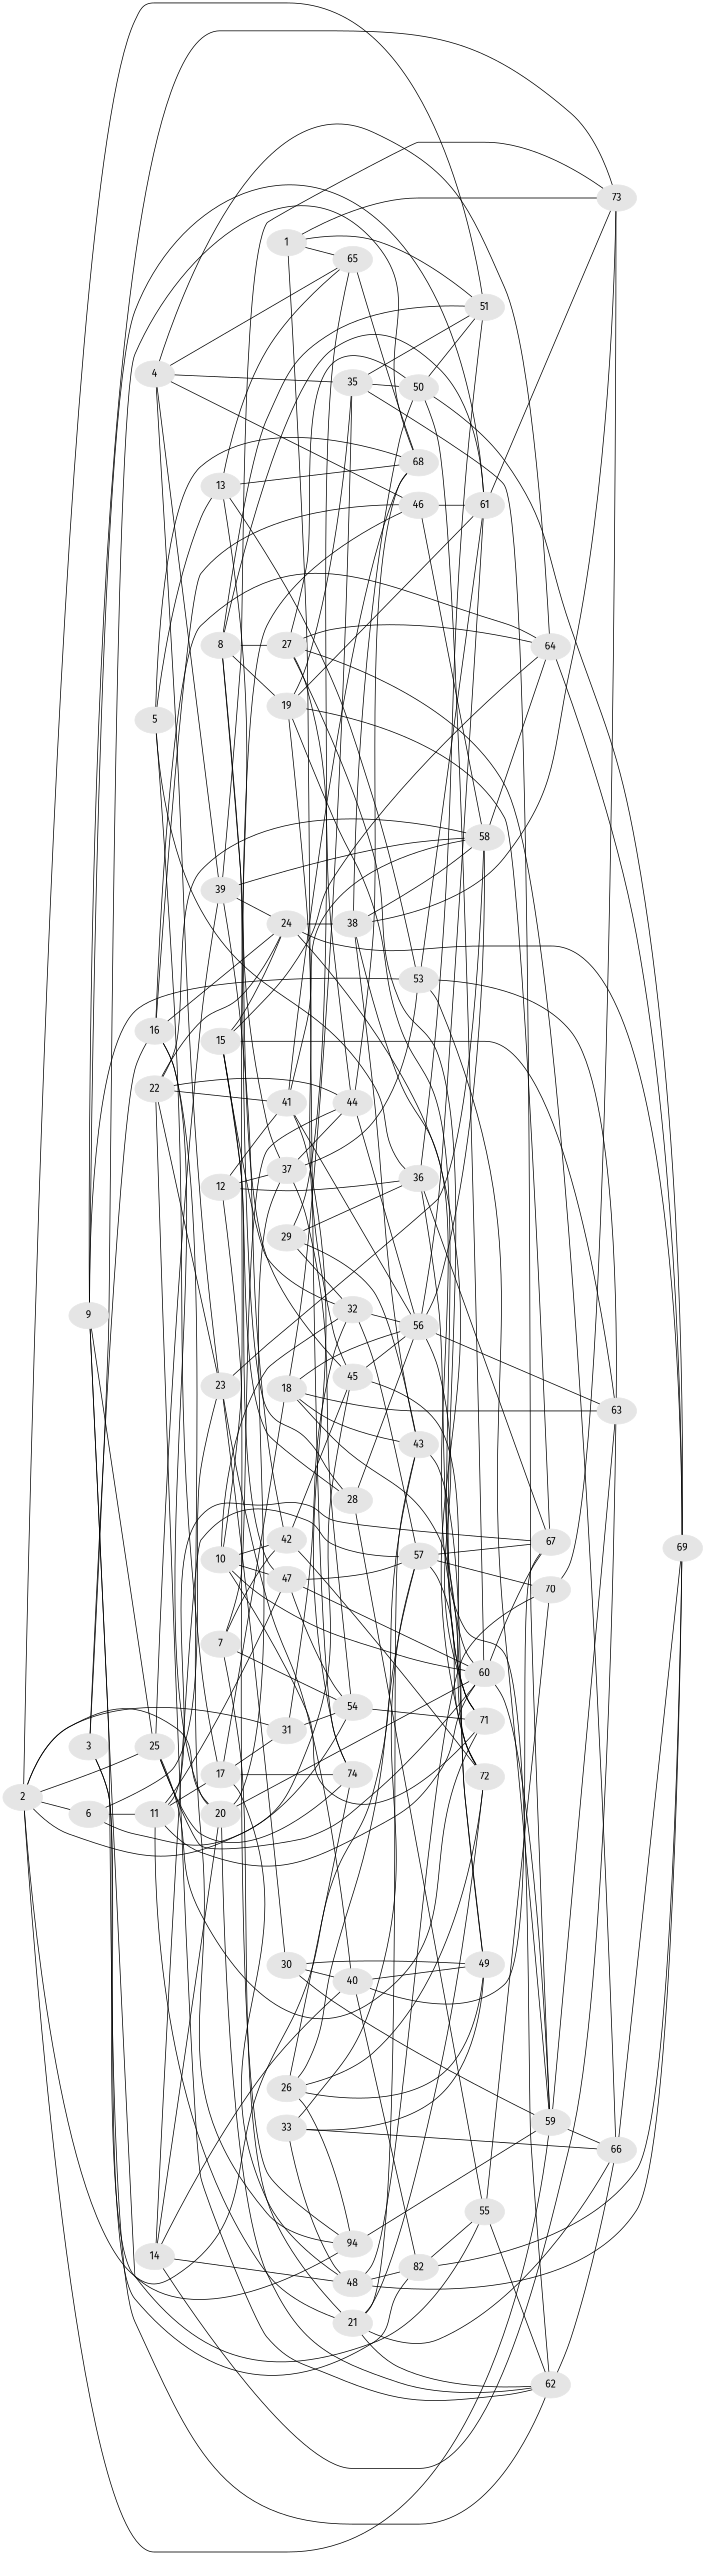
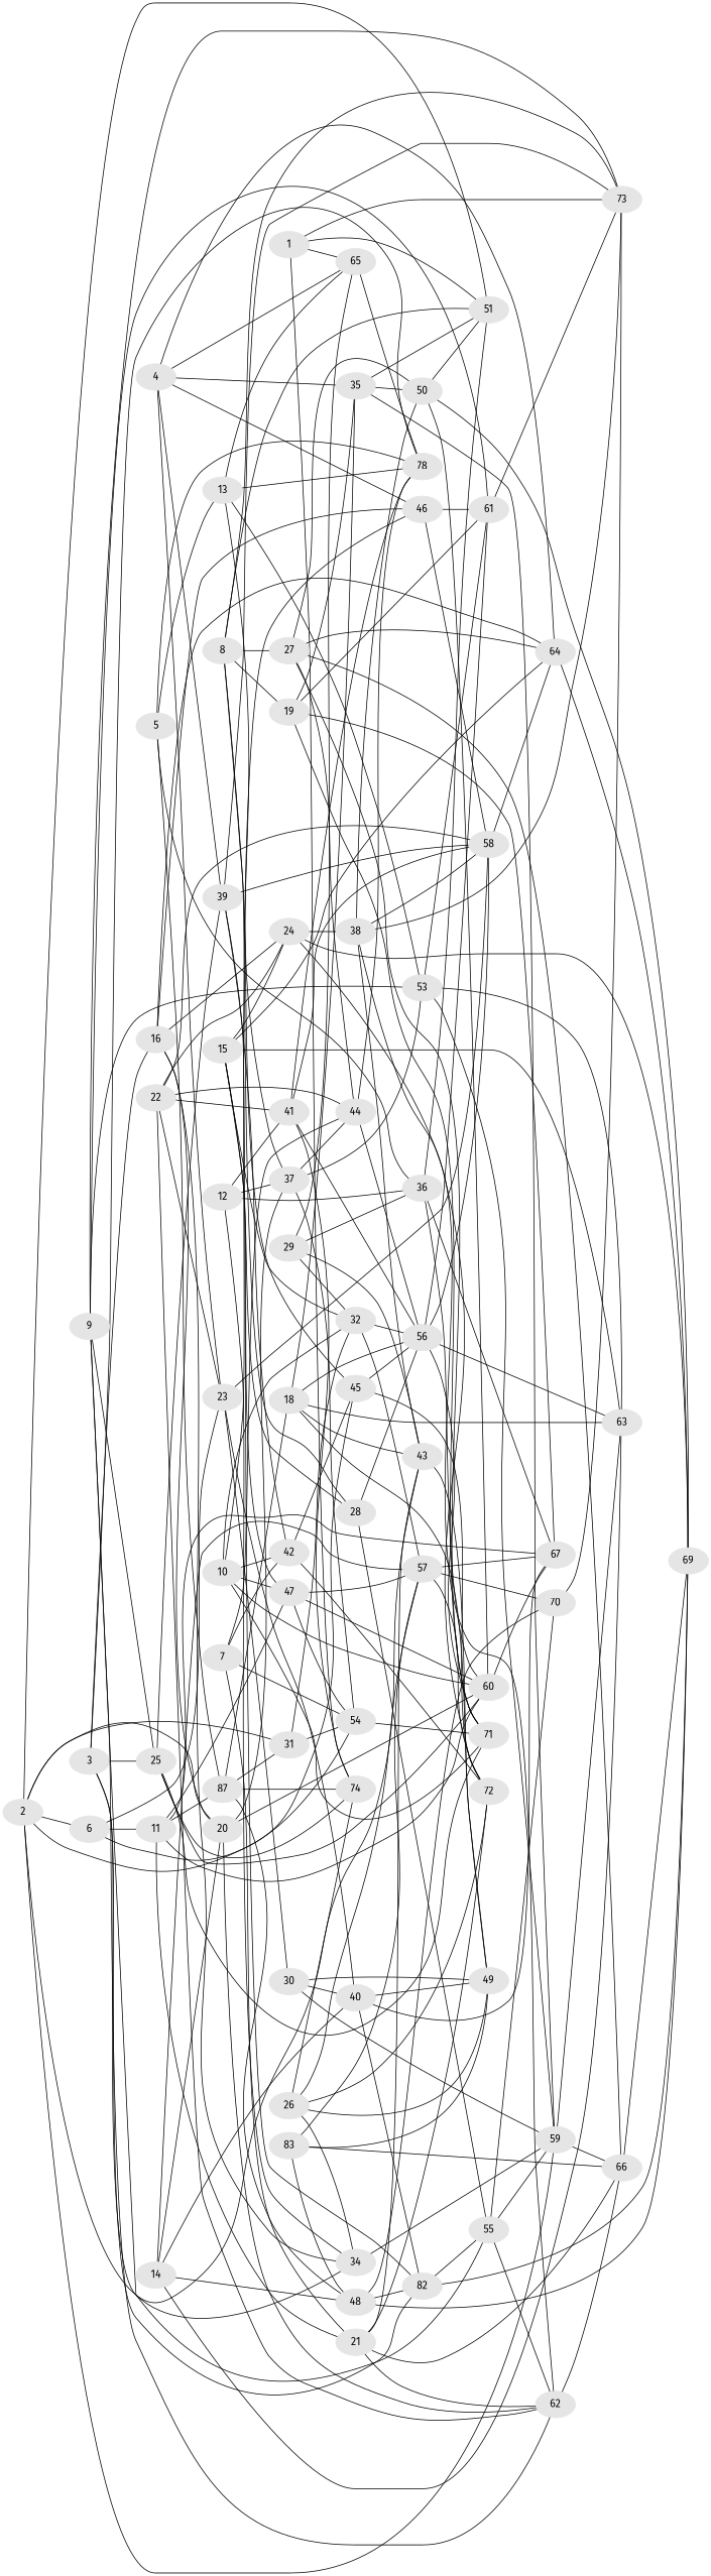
  graph {
    fontname="Fira Sans"
    rankdir=LR
    node [color=gray90 fontname="Fira Sans" style=filled]
    edge [fontname="Fira Sans" weight=1.0]
    1
    51
    65
    73
    74
-   68
+   68 [label=78]
    2
    6
    20
    25
    31
    43
    45
    59
    23
    11
    54
    60
    37
    62
    39
    71
    32
    49
    56
    72
    63
    66
    3
    16
-   34 [label=94]
+   34
    n32 [label=82]
    46
    64
    24
    55
    69
    4
    35
    40
    58
    30
    50
    42
    61
    5
    13
-   17
+   17 [label=87]
    36
    53
    48
    18
    67
    21
    47
    7
    44
    8
    19
    27
    28
    9
    70
    10
    57
    12
    41
    14
    15
    38
    22
    26
    29
-   33
+   33 [label=83]
    1 -- 51
    1 -- 65
    1 -- 73
    1 -- 74
    65 -- 68
    2 -- 51
    2 -- 6
    2 -- 20
-   2 -- 25
+   3 -- 25
    2 -- 31
    2 -- 43
    2 -- 45
    2 -- 59
    6 -- 23
    6 -- 11
    6 -- 54
    20 -- 60
    20 -- 37
    20 -- 62
    25 -- 74
    25 -- 60
    25 -- 39
    25 -- 71
    31 -- 54
    31 -- 32
    43 -- 49
    45 -- 56
    45 -- 72
    59 -- 63
    59 -- 66
    23 -- 40
    23 -- 58
    23 -- 30
    11 -- 60
    11 -- 17
    11 -- 67
    11 -- 21
    11 -- 47
    54 -- 71
    60 -- 67
    37 -- 54
    37 -- 53
    37 -- 44
    62 -- 66
    39 -- 73
-   39 -- 24
+   39 -- n32
    39 -- 58
    39 -- 42
    32 -- 56
    32 -- 57
    56 -- 71
    56 -- 63
    56 -- 58
    56 -- 61
    66 -- 69
    3 -- 68
    3 -- 16
    3 -- 34
    3 -- n32
    16 -- 20
    16 -- 34
    16 -- 46
    16 -- 64
    16 -- 24
    34 -- 59
    n32 -- 55
    n32 -- 69
    46 -- 58
    46 -- 61 [weight=2.0]
    64 -- 69
    24 -- 62
    24 -- 69
    24 -- 38
-   60 -- 59
+   55 -- 59
    55 -- 62
    55 -- 70
    4 -- 65
    4 -- 23
    4 -- 39
    4 -- 46
    4 -- 64
    4 -- 35
    35 -- 51
    35 -- 59
    35 -- 50
    40 -- 49
    40 -- n32
    40 -- 67
    58 -- 64
    30 -- 59
    30 -- 49
    30 -- 40
    50 -- 51
    50 -- 60
    50 -- 69
    42 -- 45
    42 -- 72
    61 -- 73
    5 -- 68
    5 -- 13
    5 -- 17
    5 -- 36
    13 -- 65 [weight=2.0]
    13 -- 68
    13 -- 37
    13 -- 53
    17 -- 74
    17 -- 31
    17 -- 48
    17 -- 18
    36 -- 51
    36 -- 60
    36 -- 67
    53 -- 59
    53 -- 63
    53 -- 61
    48 -- n32
    48 -- 69
    48 -- 70
    18 -- 43
    18 -- 49
    18 -- 56
    18 -- 63
    18 -- 35
    21 -- 43
    21 -- 62
    21 -- 72
    21 -- 66
    47 -- 54
    47 -- 60
    47 -- 57
    7 -- 54
    7 -- 42
    7 -- 21
    7 -- 44
    44 -- 68
    44 -- 56
    8 -- 51
    8 -- 45
-   8 -- 61
+   8 -- 73
    8 -- 19
    8 -- 27
    8 -- 28
-   19 -- 45
    19 -- 71
    19 -- 35
    19 -- 61
    19 -- 67
    27 -- 71
    27 -- 66
    27 -- 64
    27 -- 50
    27 -- 44
    28 -- 56
    28 -- 55
    9 -- 73
    9 -- 25
    9 -- 62
    9 -- 55
    9 -- 61
    9 -- 53
    70 -- 73
    10 -- 60
    10 -- 71
    10 -- 32
    10 -- 46
    10 -- 42
    10 -- 47
    57 -- 72
    57 -- 67
    57 -- 70
    12 -- 37
    12 -- 34
    12 -- 36
    12 -- 41
    41 -- 74
    41 -- 68
    41 -- 56
    41 -- 58
    14 -- 20
    14 -- 63 [weight=2.0]
    14 -- 40
    14 -- 48
    14 -- 57
    15 -- 32
    15 -- 63
    15 -- 64
    15 -- 24
    15 -- 47
    15 -- 28
    38 -- 73
    38 -- 43
    38 -- 72
    38 -- 58
    38 -- 50
    22 -- 23
    22 -- 62
    22 -- 24
    22 -- 58
    22 -- 44
    22 -- 41
    26 -- 74
    26 -- 49
    26 -- 72
    26 -- 34
    26 -- 57 [weight=2.0]
    29 -- 65
    29 -- 43
    29 -- 32
    29 -- 36
    33 -- 49
    33 -- 66
    33 -- 48
    33 -- 57
  }
